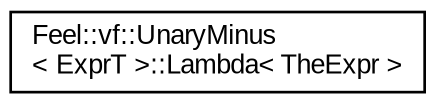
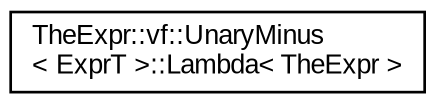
  digraph {
    rankdir=LR
    fontname="Liberation Sans"
-   n1 [color=black fillcolor=white fontname="Liberation Sans" fontsize=10 height=0.2 label="Feel::vf::UnaryMinus\l\< ExprT \>::Lambda\< TheExpr \>" shape=record style=filled width=0.4]
+   n1 [color=black fillcolor=white fontname="Liberation Sans" fontsize=10 height=0.2 label="TheExpr::vf::UnaryMinus\l\< ExprT \>::Lambda\< TheExpr \>" shape=record style=filled width=0.4]
  }
